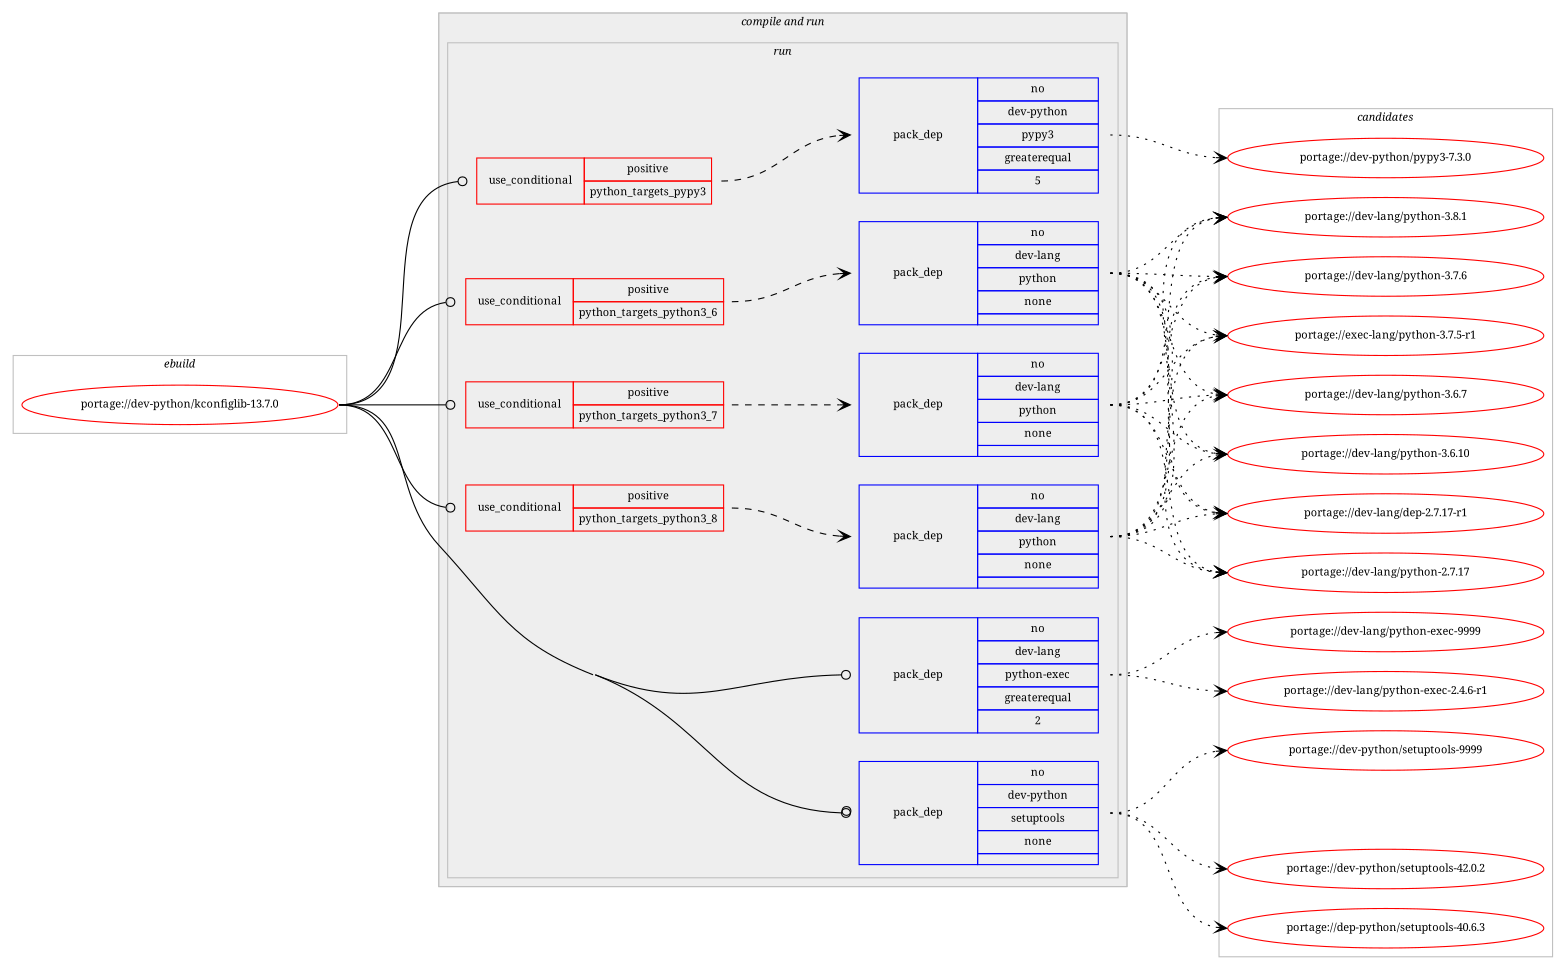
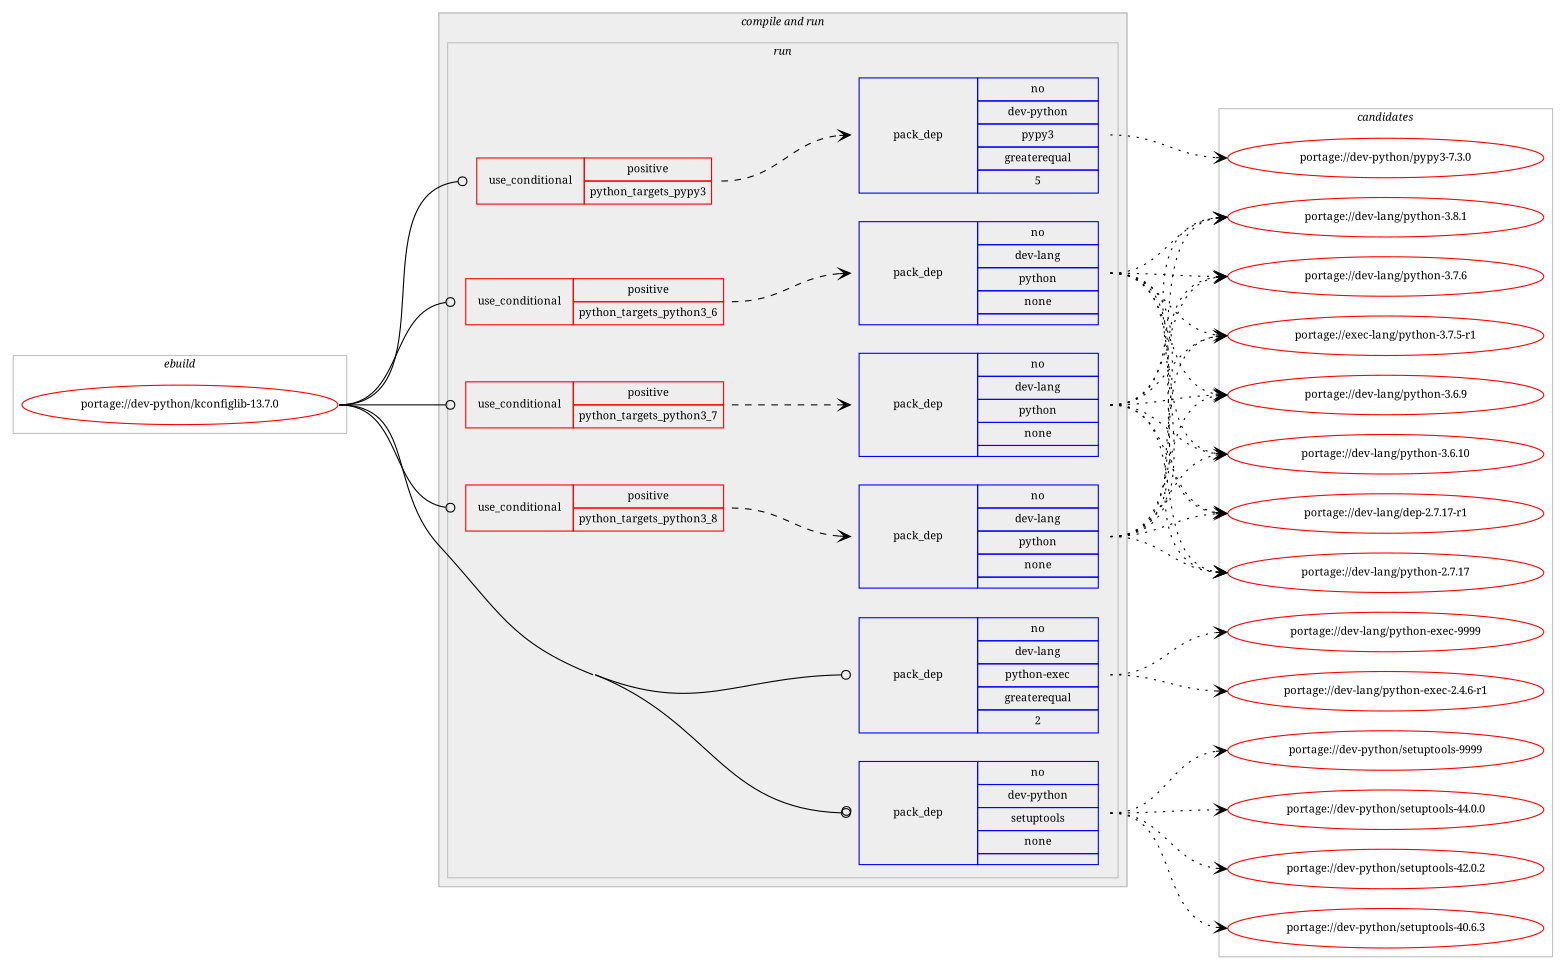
  digraph {
    compound=true
    concentrate=true
    fontname="Noto Serif"
    fontsize=10
    newrank=true
    rankdir=LR
    ranksep=1.5
    node [color=red fontname="Noto Serif" fontsize=10]
    edge [arrowhead=vee fontname="Noto Serif" headport=w style=dotted tailport=e weight=100]
    n1 [label="portage://dev-python/kconfiglib-13.7.0" width=4]
    n2 [color=blue label=<<TABLE BORDER="0" CELLBORDER="1" CELLSPACING="0" CELLPADDING="4" WIDTH="220"><TR><TD ROWSPAN="6" CELLPADDING="30">pack_dep</TD></TR><TR><TD WIDTH="110">no</TD></TR><TR><TD>dev-python</TD></TR><TR><TD>pypy3</TD></TR><TR><TD>greaterequal</TD></TR><TR><TD>5</TD></TR></TABLE>> shape=none]
    n3 [label=<<TABLE BORDER="0" CELLBORDER="1" CELLSPACING="0" CELLPADDING="4"><TR><TD ROWSPAN="3" CELLPADDING="10">use_conditional</TD></TR><TR><TD>positive</TD></TR><TR><TD>python_targets_pypy3</TD></TR></TABLE>> shape=none]
    n4 [color=blue label=<<TABLE BORDER="0" CELLBORDER="1" CELLSPACING="0" CELLPADDING="4" WIDTH="220"><TR><TD ROWSPAN="6" CELLPADDING="30">pack_dep</TD></TR><TR><TD WIDTH="110">no</TD></TR><TR><TD>dev-lang</TD></TR><TR><TD>python</TD></TR><TR><TD>none</TD></TR><TR><TD></TD></TR></TABLE>> shape=none]
    n5 [label=<<TABLE BORDER="0" CELLBORDER="1" CELLSPACING="0" CELLPADDING="4"><TR><TD ROWSPAN="3" CELLPADDING="10">use_conditional</TD></TR><TR><TD>positive</TD></TR><TR><TD>python_targets_python3_6</TD></TR></TABLE>> shape=none]
    n6 [color=blue label=<<TABLE BORDER="0" CELLBORDER="1" CELLSPACING="0" CELLPADDING="4" WIDTH="220"><TR><TD ROWSPAN="6" CELLPADDING="30">pack_dep</TD></TR><TR><TD WIDTH="110">no</TD></TR><TR><TD>dev-lang</TD></TR><TR><TD>python</TD></TR><TR><TD>none</TD></TR><TR><TD></TD></TR></TABLE>> shape=none]
    n7 [label=<<TABLE BORDER="0" CELLBORDER="1" CELLSPACING="0" CELLPADDING="4"><TR><TD ROWSPAN="3" CELLPADDING="10">use_conditional</TD></TR><TR><TD>positive</TD></TR><TR><TD>python_targets_python3_7</TD></TR></TABLE>> shape=none]
    n8 [color=blue label=<<TABLE BORDER="0" CELLBORDER="1" CELLSPACING="0" CELLPADDING="4" WIDTH="220"><TR><TD ROWSPAN="6" CELLPADDING="30">pack_dep</TD></TR><TR><TD WIDTH="110">no</TD></TR><TR><TD>dev-lang</TD></TR><TR><TD>python</TD></TR><TR><TD>none</TD></TR><TR><TD></TD></TR></TABLE>> shape=none]
    n9 [label=<<TABLE BORDER="0" CELLBORDER="1" CELLSPACING="0" CELLPADDING="4"><TR><TD ROWSPAN="3" CELLPADDING="10">use_conditional</TD></TR><TR><TD>positive</TD></TR><TR><TD>python_targets_python3_8</TD></TR></TABLE>> shape=none]
    n10 [color=blue label=<<TABLE BORDER="0" CELLBORDER="1" CELLSPACING="0" CELLPADDING="4" WIDTH="220"><TR><TD ROWSPAN="6" CELLPADDING="30">pack_dep</TD></TR><TR><TD WIDTH="110">no</TD></TR><TR><TD>dev-lang</TD></TR><TR><TD>python-exec</TD></TR><TR><TD>greaterequal</TD></TR><TR><TD>2</TD></TR></TABLE>> shape=none]
    n11 [color=blue label=<<TABLE BORDER="0" CELLBORDER="1" CELLSPACING="0" CELLPADDING="4" WIDTH="220"><TR><TD ROWSPAN="6" CELLPADDING="30">pack_dep</TD></TR><TR><TD WIDTH="110">no</TD></TR><TR><TD>dev-python</TD></TR><TR><TD>setuptools</TD></TR><TR><TD>none</TD></TR><TR><TD></TD></TR></TABLE>> shape=none]
    n12 [label="portage://dev-python/pypy3-7.3.0" width=4]
    n13 [label="portage://dev-lang/python-3.8.1" width=4]
    n14 [label="portage://dev-lang/python-3.7.6" width=4]
    n15 [label="portage://exec-lang/python-3.7.5-r1" width=4]
-   n16 [label="portage://dev-lang/python-3.6.7" width=4]
+   n16 [label="portage://dev-lang/python-3.6.9" width=4]
    n17 [label="portage://dev-lang/python-3.6.10" width=4]
    n18 [label="portage://dev-lang/dep-2.7.17-r1" width=4]
    n19 [label="portage://dev-lang/python-2.7.17" width=4]
    n20 [label="portage://dev-lang/python-exec-9999" width=4]
    n21 [label="portage://dev-lang/python-exec-2.4.6-r1" width=4]
    n22 [label="portage://dev-python/setuptools-9999" width=4]
+   n23 [label="portage://dev-python/setuptools-44.0.0" width=4]
    n24 [label="portage://dev-python/setuptools-42.0.2" width=4]
-   n25 [label="portage://dep-python/setuptools-40.6.3" width=4]
+   n25 [label="portage://dev-python/setuptools-40.6.3" width=4]
    subgraph cluster_1 {
      color=gray
      label=<<i>ebuild</i>>
      n1
    }
    subgraph cluster_2 {
      color=gray
      label=<<i>dependencies</i>>
      subgraph cluster_3 {
        color=gray
        fillcolor="#eeeeee"
        label=<<i>compile</i>>
        style=filled
      }
      subgraph cluster_4 {
        color=gray
        fillcolor="#eeeeee"
        label=<<i>compile and run</i>>
        style=filled
      }
      subgraph cluster_5 {
        color=gray
        fillcolor="#eeeeee"
        label=<<i>run</i>>
        style=filled
        subgraph sub_6 {
          color=gray
          fillcolor="#eeeeee"
          label=<<i>run</i>>
          style=filled
          n3
          subgraph sub_7 {
            color=gray
            fillcolor="#eeeeee"
            label=<<i>run</i>>
            style=filled
            n2
          }
        }
        subgraph sub_8 {
          color=gray
          fillcolor="#eeeeee"
          label=<<i>run</i>>
          style=filled
          n5
          subgraph sub_9 {
            color=gray
            fillcolor="#eeeeee"
            label=<<i>run</i>>
            style=filled
            n4
          }
        }
        subgraph sub_10 {
          color=gray
          fillcolor="#eeeeee"
          label=<<i>run</i>>
          style=filled
          n7
          subgraph sub_11 {
            color=gray
            fillcolor="#eeeeee"
            label=<<i>run</i>>
            style=filled
            n6
          }
        }
        subgraph sub_12 {
          color=gray
          fillcolor="#eeeeee"
          label=<<i>run</i>>
          style=filled
          n9
          subgraph sub_13 {
            color=gray
            fillcolor="#eeeeee"
            label=<<i>run</i>>
            style=filled
            n8
          }
        }
        subgraph sub_14 {
          color=gray
          fillcolor="#eeeeee"
          label=<<i>run</i>>
          style=filled
          n10
        }
        subgraph sub_15 {
          color=gray
          fillcolor="#eeeeee"
          label=<<i>run</i>>
          style=filled
          n11
        }
      }
    }
    subgraph cluster_16 {
      color=gray
      label=<<i>candidates</i>>
      rank=same
      subgraph sub_17 {
        color=black
        label=<<i>candidates</i>>
        nodesep=1
        rank=same
        n12
      }
      subgraph sub_18 {
        color=black
        label=<<i>candidates</i>>
        nodesep=1
        rank=same
        n13
        n14
        n15
        n16
        n17
        n18
        n19
      }
      subgraph sub_19 {
        color=black
        label=<<i>candidates</i>>
        nodesep=1
        rank=same
        n13
        n14
        n15
        n16
        n17
        n18
        n19
      }
      subgraph sub_20 {
        color=black
        label=<<i>candidates</i>>
        nodesep=1
        rank=same
        n13
        n14
        n15
        n16
        n17
        n18
        n19
      }
      subgraph sub_21 {
        color=black
        label=<<i>candidates</i>>
        nodesep=1
        rank=same
        n20
        n21
      }
      subgraph sub_22 {
        color=black
        label=<<i>candidates</i>>
        nodesep=1
        rank=same
        n22
+       n23
        n24
        n25
      }
    }
    n1 -> n3 [arrowhead=odot style=solid weight=20]
    n1 -> n5 [arrowhead=odot style=solid weight=20]
    n1 -> n7 [arrowhead=odot style=solid weight=20]
    n1 -> n9 [arrowhead=odot style=solid weight=20]
    n1 -> n10 [arrowhead=odot style=solid weight=20]
    n1 -> n11 [arrowhead=odot style=solid weight=20]
    n2 -> n12
    n3 -> n2 [style=dashed weight=20]
    n4 -> n13
    n4 -> n14
    n4 -> n15
    n4 -> n16
    n4 -> n17
    n4 -> n18
    n4 -> n19
    n5 -> n4 [style=dashed weight=20]
    n6 -> n13
    n6 -> n14
    n6 -> n15
    n6 -> n16
    n6 -> n17
    n6 -> n18
    n6 -> n19
    n7 -> n6 [style=dashed weight=20]
    n8 -> n13
    n8 -> n14
    n8 -> n15
    n8 -> n16
    n8 -> n17
    n8 -> n18
    n8 -> n19
    n9 -> n8 [style=dashed weight=20]
    n10 -> n20
    n10 -> n21
    n11 -> n22
+   n11 -> n23
    n11 -> n24
    n11 -> n25
  }
